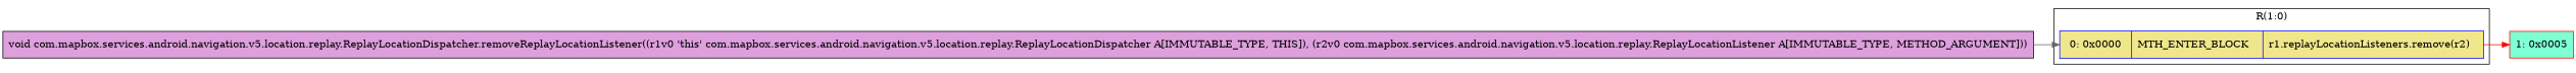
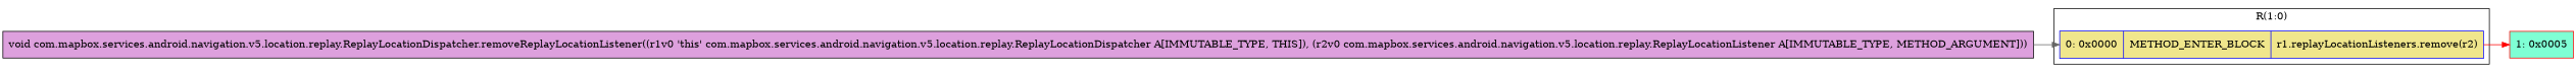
  digraph {
    rankdir=LR
    node [shape=record style=filled]
-   n1 [color=blue label="{0\:\ 0x0000|MTH_ENTER_BLOCK\l|r1.replayLocationListeners.remove(r2)\l}" fillcolor=khaki]
+   n1 [color=blue label="{0\:\ 0x0000|METHOD_ENTER_BLOCK\l|r1.replayLocationListeners.remove(r2)\l}" fillcolor=khaki]
    n2 [color=red label="{1\:\ 0x0005}" fillcolor=aquamarine]
    n3 [label="{void com.mapbox.services.android.navigation.v5.location.replay.ReplayLocationDispatcher.removeReplayLocationListener((r1v0 'this' com.mapbox.services.android.navigation.v5.location.replay.ReplayLocationDispatcher A[IMMUTABLE_TYPE, THIS]), (r2v0 com.mapbox.services.android.navigation.v5.location.replay.ReplayLocationListener A[IMMUTABLE_TYPE, METHOD_ARGUMENT])) }" fillcolor=plum]
    subgraph cluster_1 {
      label="R(1:0)"
      n1
    }
    n1 -> n2 [color=red]
    n3 -> n1 [color=gray40]
  }
